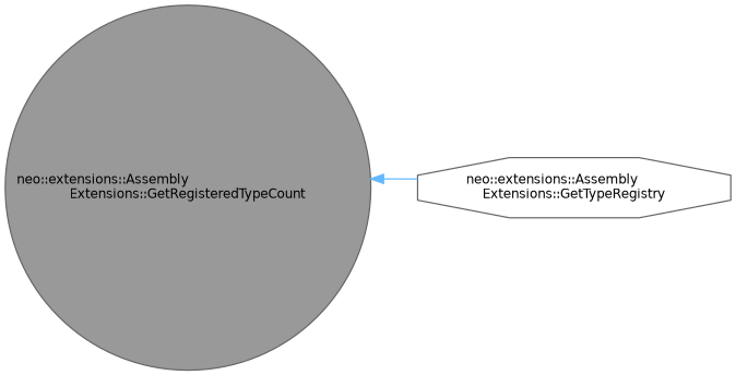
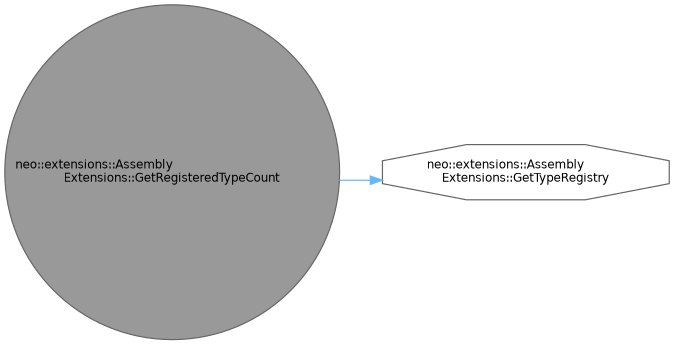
  digraph {
    rankdir=LR
    node [fontname=Helvetica fontsize=10 style=filled]
    n1 [color=gray40 fillcolor=grey60 fontcolor=black height=0.2 label="neo::extensions::Assembly\lExtensions::GetRegisteredTypeCount" shape=circle width=0.4]
    n2 [color=grey40 fillcolor=white height=0.2 label="neo::extensions::Assembly\lExtensions::GetTypeRegistry" shape=octagon width=0.4]
-   n2 -> n1 [color=steelblue1 fontname=Helvetica fontsize=10 labelfontname=Helvetica labelfontsize=10 style=solid]
+   n1 -> n2 [color=steelblue1 fontname=Helvetica fontsize=10 labelfontname=Helvetica labelfontsize=10 style=solid]
  }
